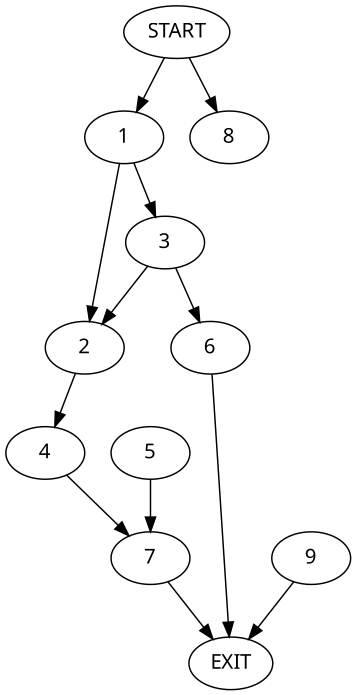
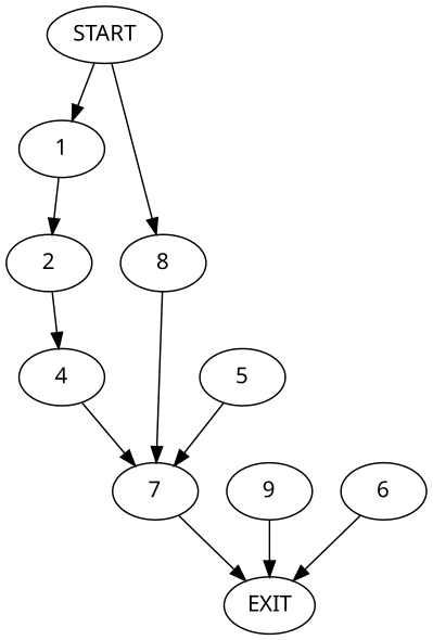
  digraph {
    fontname="Noto Sans"
    node [fontname="Noto Sans"]
    edge [fontname="Noto Sans"]
    n1 [label=START]
    1
    8
    2
-   3
    7
    n7 [label=EXIT]
    9
    4
    6
    5
    n1 -> 1
    n1 -> 8
    1 -> 2
-   1 -> 3
+   8 -> 7
    2 -> 4
-   3 -> 2
-   3 -> 6
    7 -> n7
    9 -> n7
    4 -> 7
    6 -> n7
    5 -> 7
  }
